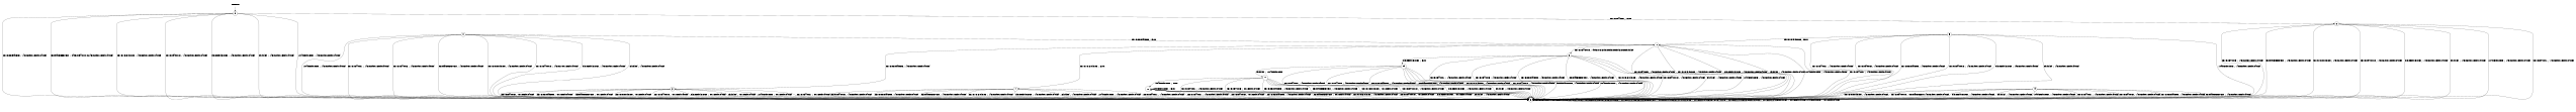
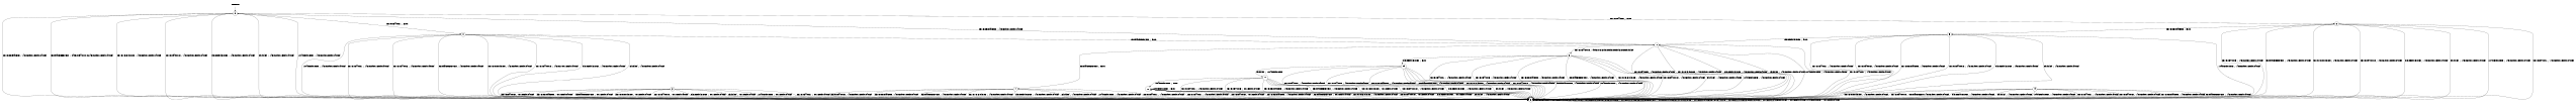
  digraph {
    fontname="DejaVu Sans Mono"
    node [fontname="DejaVu Sans Mono" shape=circle]
    edge [fontname="DejaVu Sans Mono"]
    n1 [label=__start4 shape=none]
    n2 [label=0]
    n3 [label=1]
    n4 [label=2]
    n5 [label=3]
    n6 [label=4]
    n7 [label=5]
    n8 [label=6]
    n9 [label=7]
    n10 [label=8]
    n11 [label=10]
    n12 [label=9]
    n13 [label=71]
    n14 [label=12]
    n1 -> n2
+   n2 -> n3 [label="ServerHelloRSA / Empty"]
    n2 -> n4 [label="ServerHelloRSA / Empty"]
    n2 -> n5 [label="ServerCertificate / Alert210ConnectionClosed"]
    n2 -> n5 [label="CertificateRequest / ClientHelloTLSv12Alert210ConnectionClosed"]
    n2 -> n5 [label="ServerKeyExchange / Alert210ConnectionClosed"]
    n2 -> n5 [label="ServerHelloDone / Alert210ConnectionClosed"]
    n2 -> n5 [label="ChangeCipherSpec / Alert210ConnectionClosed"]
    n2 -> n5 [label="Finished / Alert210ConnectionClosed"]
    n2 -> n5 [label="ApplicationData / Alert210ConnectionClosed"]
    n3 -> n5 [label="ServerHelloRSA / Alert210ConnectionClosed"]
    n3 -> n5 [label="ServerHelloDHE / Alert210ConnectionClosed"]
    n3 -> n5 [label="CertificateRequest / Alert210ConnectionClosed"]
    n3 -> n5 [label="ServerKeyExchange / Alert210ConnectionClosed"]
    n3 -> n5 [label="ServerHelloDone / Alert247ConnectionClosed"]
    n3 -> n5 [label="ChangeCipherSpec / Alert210ConnectionClosed"]
    n3 -> n5 [label="Finished / Alert210ConnectionClosed"]
    n3 -> n5 [label="ApplicationData / Alert210ConnectionClosed"]
-   n3 -> n6 [label="ServerCertificate / Empty"]
+   n3 -> n6 [label="CertificateRequest / Empty"]
    n4 -> n5 [label="ServerHelloRSA / Alert210ConnectionClosed"]
    n4 -> n5 [label="ServerHelloDHE / Alert210ConnectionClosed"]
    n4 -> n5 [label="CertificateRequest / Alert210ConnectionClosed"]
    n4 -> n5 [label="ServerKeyExchange / Alert240ConnectionClosed"]
    n4 -> n5 [label="ServerHelloDone / Alert240ConnectionClosed"]
    n4 -> n5 [label="ChangeCipherSpec / Alert210ConnectionClosed"]
    n4 -> n5 [label="Finished / Alert210ConnectionClosed"]
    n4 -> n5 [label="ApplicationData / Alert210ConnectionClosed"]
+   n4 -> n7 [label="ServerCertificate / Empty"]
    n5 -> n5 [label="ServerHelloRSA / ConnectionClosed"]
    n5 -> n5 [label="ServerHelloDHE / ConnectionClosed"]
    n5 -> n5 [label="ServerCertificate / ConnectionClosed"]
    n5 -> n5 [label="CertificateRequest / ConnectionClosed"]
    n5 -> n5 [label="ServerKeyExchange / ConnectionClosed"]
    n5 -> n5 [label="ServerHelloDone / ConnectionClosed"]
    n5 -> n5 [label="ChangeCipherSpec / ConnectionClosed"]
    n5 -> n5 [label="Finished / ConnectionClosed"]
    n5 -> n5 [label="ApplicationData / ConnectionClosed"]
    n6 -> n5 [label="ServerHelloRSA / Alert210ConnectionClosed"]
    n6 -> n5 [label="ServerHelloDHE / Alert210ConnectionClosed"]
    n6 -> n5 [label="ServerKeyExchange / Alert210ConnectionClosed"]
    n6 -> n5 [label="ChangeCipherSpec / Alert210ConnectionClosed"]
    n6 -> n5 [label="Finished / Alert210ConnectionClosed"]
    n6 -> n5 [label="ApplicationData / Alert210ConnectionClosed"]
-   n6 -> n8 [label="ServerCertificate / Alert210ConnectionClosed"]
-   n6 -> n9 [label="ServerKeyExchange / Empty"]
+   n6 -> n2 [label="ServerCertificate / Alert210ConnectionClosed"]
+   n6 -> n9 [label="CertificateRequest / Empty"]
    n6 -> n10 [label="ServerHelloDone / ClientKeyExchangeChangeCipherSpecFinished"]
    n7 -> n5 [label="ServerHelloRSA / Alert210ConnectionClosed"]
    n7 -> n5 [label="ServerHelloDHE / Alert210ConnectionClosed"]
    n7 -> n5 [label="ServerCertificate / Alert210ConnectionClosed"]
    n7 -> n5 [label="ServerHelloDone / Alert240ConnectionClosed"]
    n7 -> n5 [label="ChangeCipherSpec / Alert210ConnectionClosed"]
    n7 -> n5 [label="Finished / Alert210ConnectionClosed"]
    n7 -> n5 [label="ApplicationData / Alert210ConnectionClosed"]
-   n7 -> n6 [label="ServerKeyExchange / Empty"]
+   n7 -> n6 [label="ChangeCipherSpec / Empty"]
    n8 -> n5 [label="ServerHelloRSA / ConnectionClosed"]
    n8 -> n5 [label="ServerHelloDHE / ConnectionClosed"]
    n8 -> n5 [label="ServerCertificate / ConnectionClosed"]
    n8 -> n5 [label="CertificateRequest / ConnectionClosed"]
    n8 -> n5 [label="ServerKeyExchange / ConnectionClosed"]
    n8 -> n5 [label="ServerHelloDone / ConnectionClosed"]
    n8 -> n5 [label="ChangeCipherSpec / ConnectionClosed"]
    n8 -> n5 [label="Finished / ConnectionClosed"]
    n8 -> n5 [label="ApplicationData / ConnectionClosed"]
    n9 -> n5 [label="ServerHelloRSA / Alert210ConnectionClosed"]
    n9 -> n5 [label="ServerHelloDHE / Alert210ConnectionClosed"]
    n9 -> n5 [label="ServerCertificate / Alert210ConnectionClosed"]
    n9 -> n5 [label="CertificateRequest / Alert210ConnectionClosed"]
    n9 -> n5 [label="ServerKeyExchange / Alert210ConnectionClosed"]
    n9 -> n5 [label="ChangeCipherSpec / Alert210ConnectionClosed"]
    n9 -> n5 [label="Finished / Alert210ConnectionClosed"]
    n9 -> n5 [label="ApplicationData / Alert210ConnectionClosed"]
    n10 -> n5 [label="ServerHelloRSA / Alert210ConnectionClosed"]
    n10 -> n5 [label="ServerHelloDHE / Alert210ConnectionClosed"]
    n10 -> n5 [label="ServerCertificate / Alert210ConnectionClosed"]
    n10 -> n5 [label="CertificateRequest / Alert210ConnectionClosed"]
    n10 -> n5 [label="ServerKeyExchange / Alert210ConnectionClosed"]
    n10 -> n5 [label="ServerHelloDone / Alert210ConnectionClosed"]
    n10 -> n5 [label="Finished / Alert210ConnectionClosed"]
    n10 -> n5 [label="ApplicationData / Alert210ConnectionClosed"]
    n10 -> n11 [label="ChangeCipherSpec / Empty"]
    n11 -> n5 [label="ServerHelloRSA / Alert210ConnectionClosed"]
    n11 -> n5 [label="ServerHelloDHE / Alert210ConnectionClosed"]
    n11 -> n5 [label="ServerCertificate / Alert210ConnectionClosed"]
    n11 -> n5 [label="CertificateRequest / Alert210ConnectionClosed"]
    n11 -> n5 [label="ServerKeyExchange / Alert210ConnectionClosed"]
    n11 -> n5 [label="ServerHelloDone / Alert210ConnectionClosed"]
    n11 -> n5 [label="ChangeCipherSpec / Alert210ConnectionClosed"]
    n11 -> n5 [label="ApplicationData / Alert210ConnectionClosed"]
    n11 -> n13 [label="Finished / ApplicationData"]
    n12 -> n5 [label="ServerHelloRSA / Alert210ConnectionClosed"]
    n12 -> n5 [label="ServerHelloDHE / Alert210ConnectionClosed"]
    n12 -> n5 [label="ServerCertificate / Alert210ConnectionClosed"]
    n12 -> n5 [label="CertificateRequest / Alert210ConnectionClosed"]
    n12 -> n5 [label="ServerKeyExchange / Alert210ConnectionClosed"]
    n12 -> n5 [label="ServerHelloDone / CertificateEmptyAlert240ConnectionClosed"]
    n12 -> n5 [label="ChangeCipherSpec / Alert210ConnectionClosed"]
    n12 -> n5 [label="Finished / Alert210ConnectionClosed"]
    n12 -> n5 [label="ApplicationData / Alert210ConnectionClosed"]
    n13 -> n5 [label="ServerHelloRSA / Alert210ConnectionClosed"]
    n13 -> n5 [label="ServerHelloDHE / ConnectionClosed"]
    n13 -> n5 [label="ServerCertificate / Alert210ConnectionClosed"]
    n13 -> n5 [label="CertificateRequest / Alert210ConnectionClosed"]
    n13 -> n5 [label="ServerKeyExchange / ConnectionClosed"]
    n13 -> n5 [label="ServerHelloDone / Alert210ConnectionClosed"]
    n13 -> n5 [label="ChangeCipherSpec / Alert210ConnectionClosed"]
    n13 -> n5 [label="Finished / Alert210ConnectionClosed"]
    n13 -> n14 [label="ApplicationData / Empty"]
    n14 -> n5 [label="ServerHelloRSA / Alert210ConnectionClosed"]
    n14 -> n5 [label="ServerHelloDHE / ConnectionClosed"]
    n14 -> n5 [label="ServerCertificate / Alert210ConnectionClosed"]
    n14 -> n5 [label="CertificateRequest / ConnectionClosed"]
    n14 -> n5 [label="ServerKeyExchange / Alert210ConnectionClosed"]
    n14 -> n5 [label="ServerHelloDone / ConnectionClosed"]
    n14 -> n5 [label="ChangeCipherSpec / ConnectionClosed"]
    n14 -> n5 [label="Finished / Alert210ConnectionClosed"]
    n14 -> n14 [label="ApplicationData / Empty"]
  }
